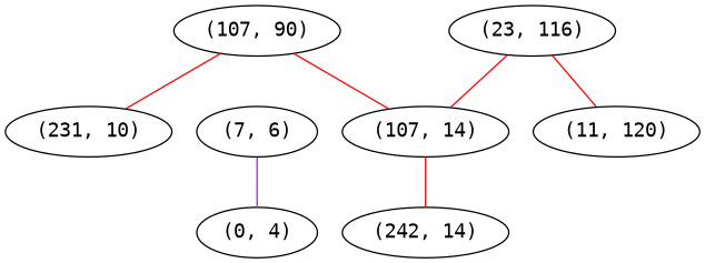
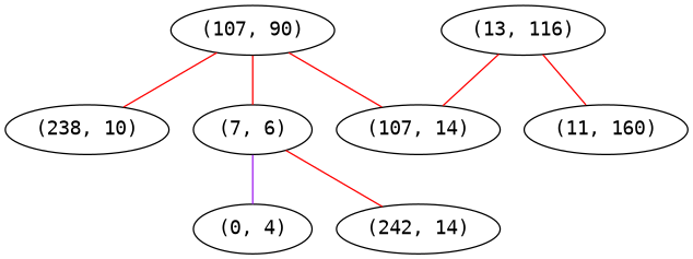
  graph {
    fontname="DejaVu Sans Mono"
    node [fontname="DejaVu Sans Mono"]
    edge [color=red fontname="DejaVu Sans Mono" weight=1]
    n1 [label="(107, 90)"]
-   "(238, 10)" [label="(231, 10)"]
+   "(238, 10)"
    "(7, 6)"
    "(107, 14)"
    n5 [label="(0, 4)"]
    n6 [label="(242, 14)"]
-   "(23, 116)"
-   "(11, 120)"
+   "(23, 116)" [label="(13, 116)"]
+   "(11, 120)" [label="(11, 160)"]
    n1 -- "(238, 10)"
+   n1 -- "(7, 6)"
    n1 -- "(107, 14)"
    "(7, 6)" -- n5 [color=purple weight=4]
-   "(107, 14)" -- n6
+   "(7, 6)" -- n6
    "(23, 116)" -- "(107, 14)"
    "(23, 116)" -- "(11, 120)"
  }
